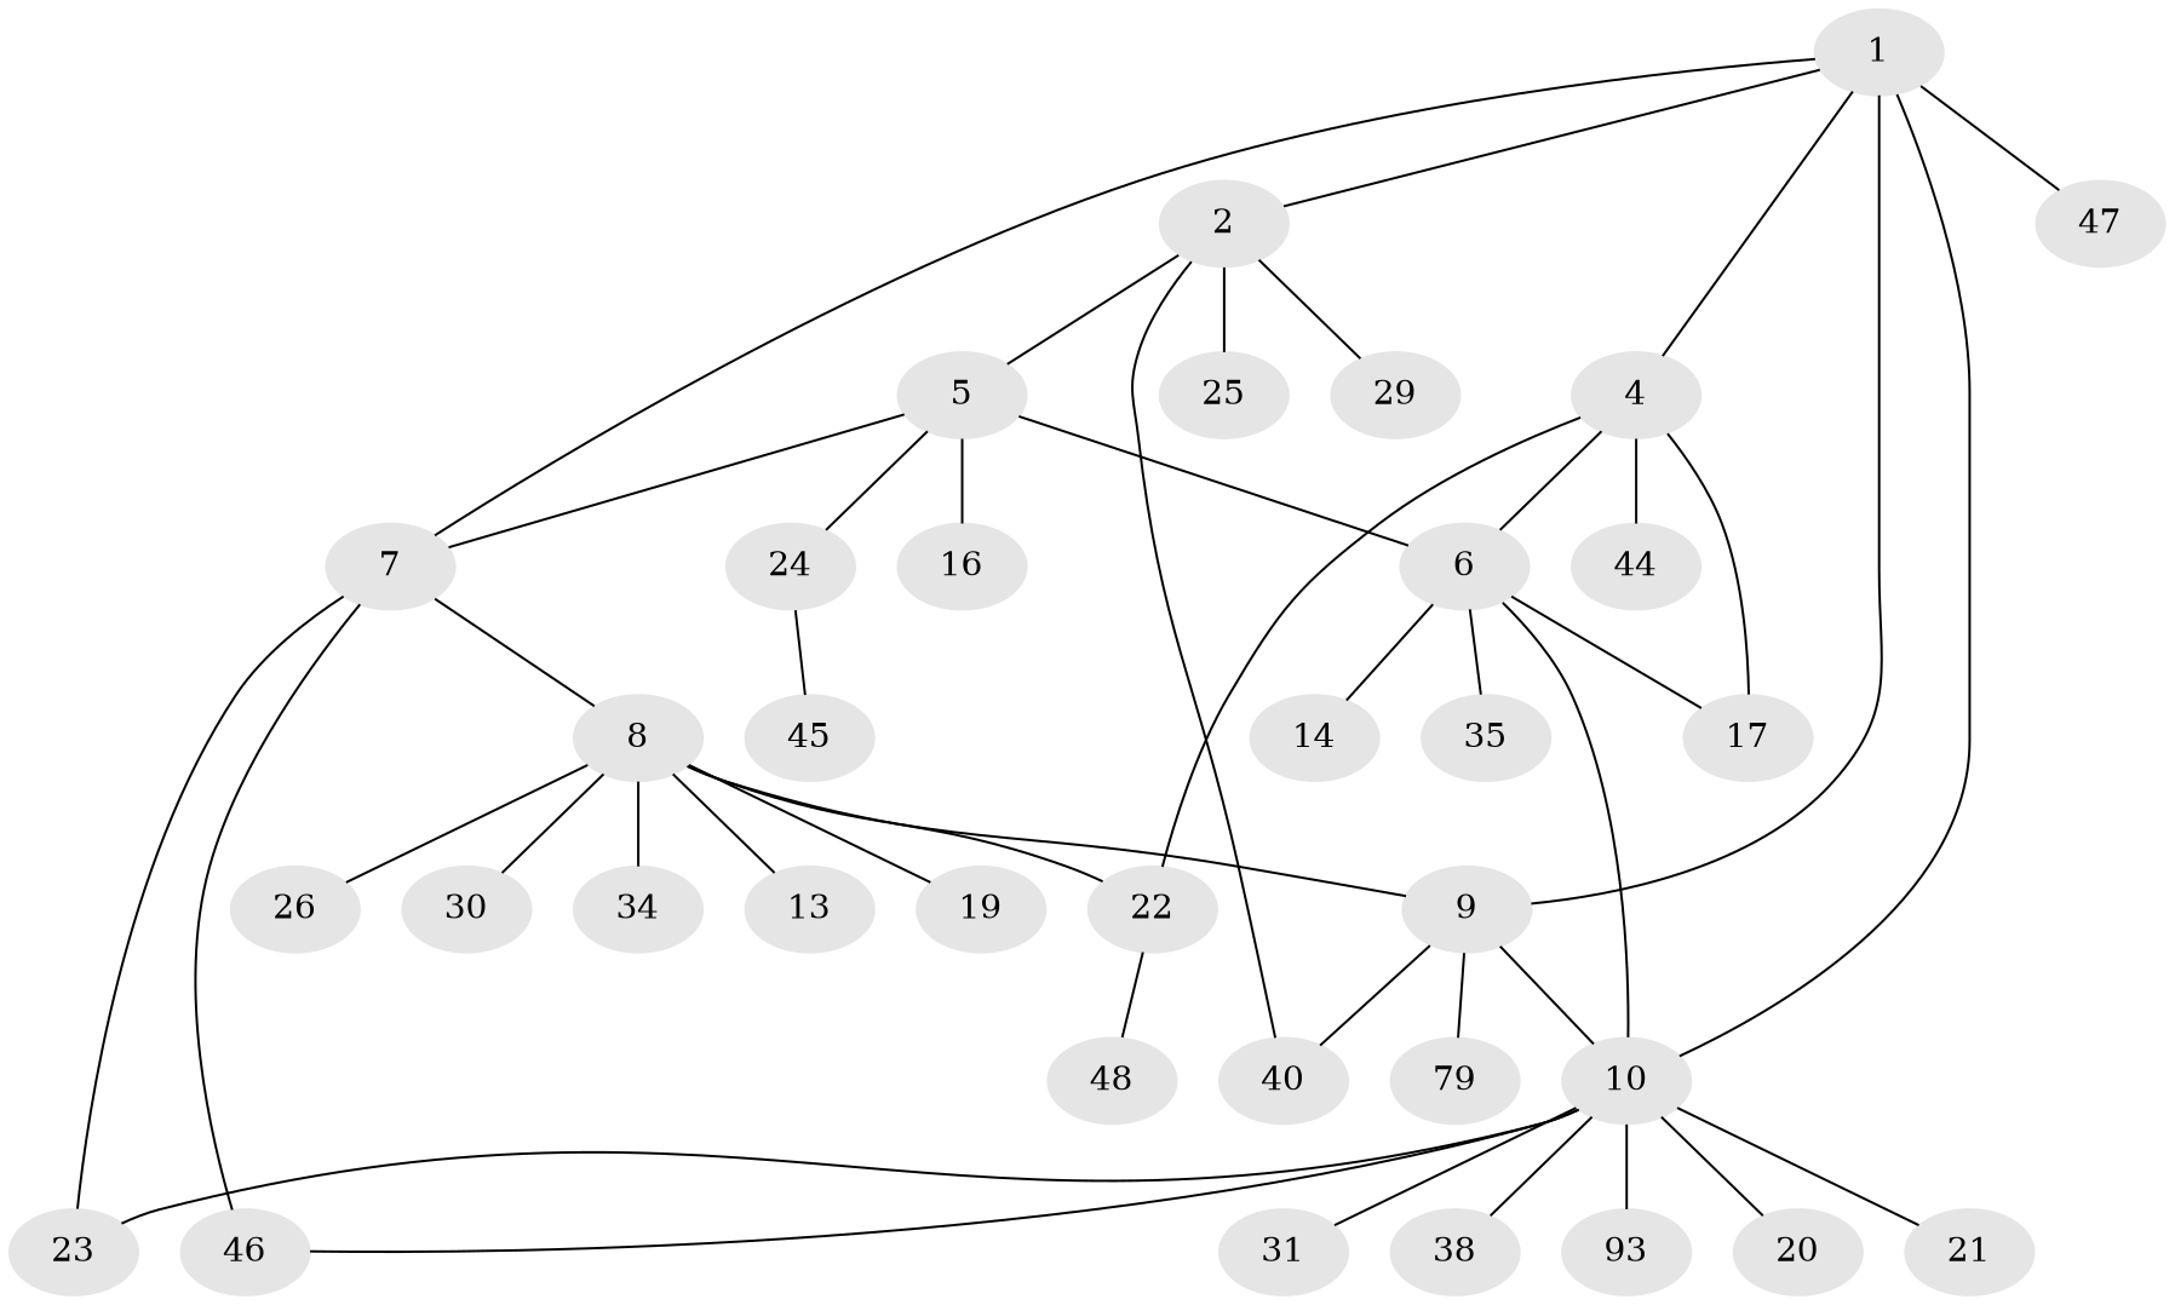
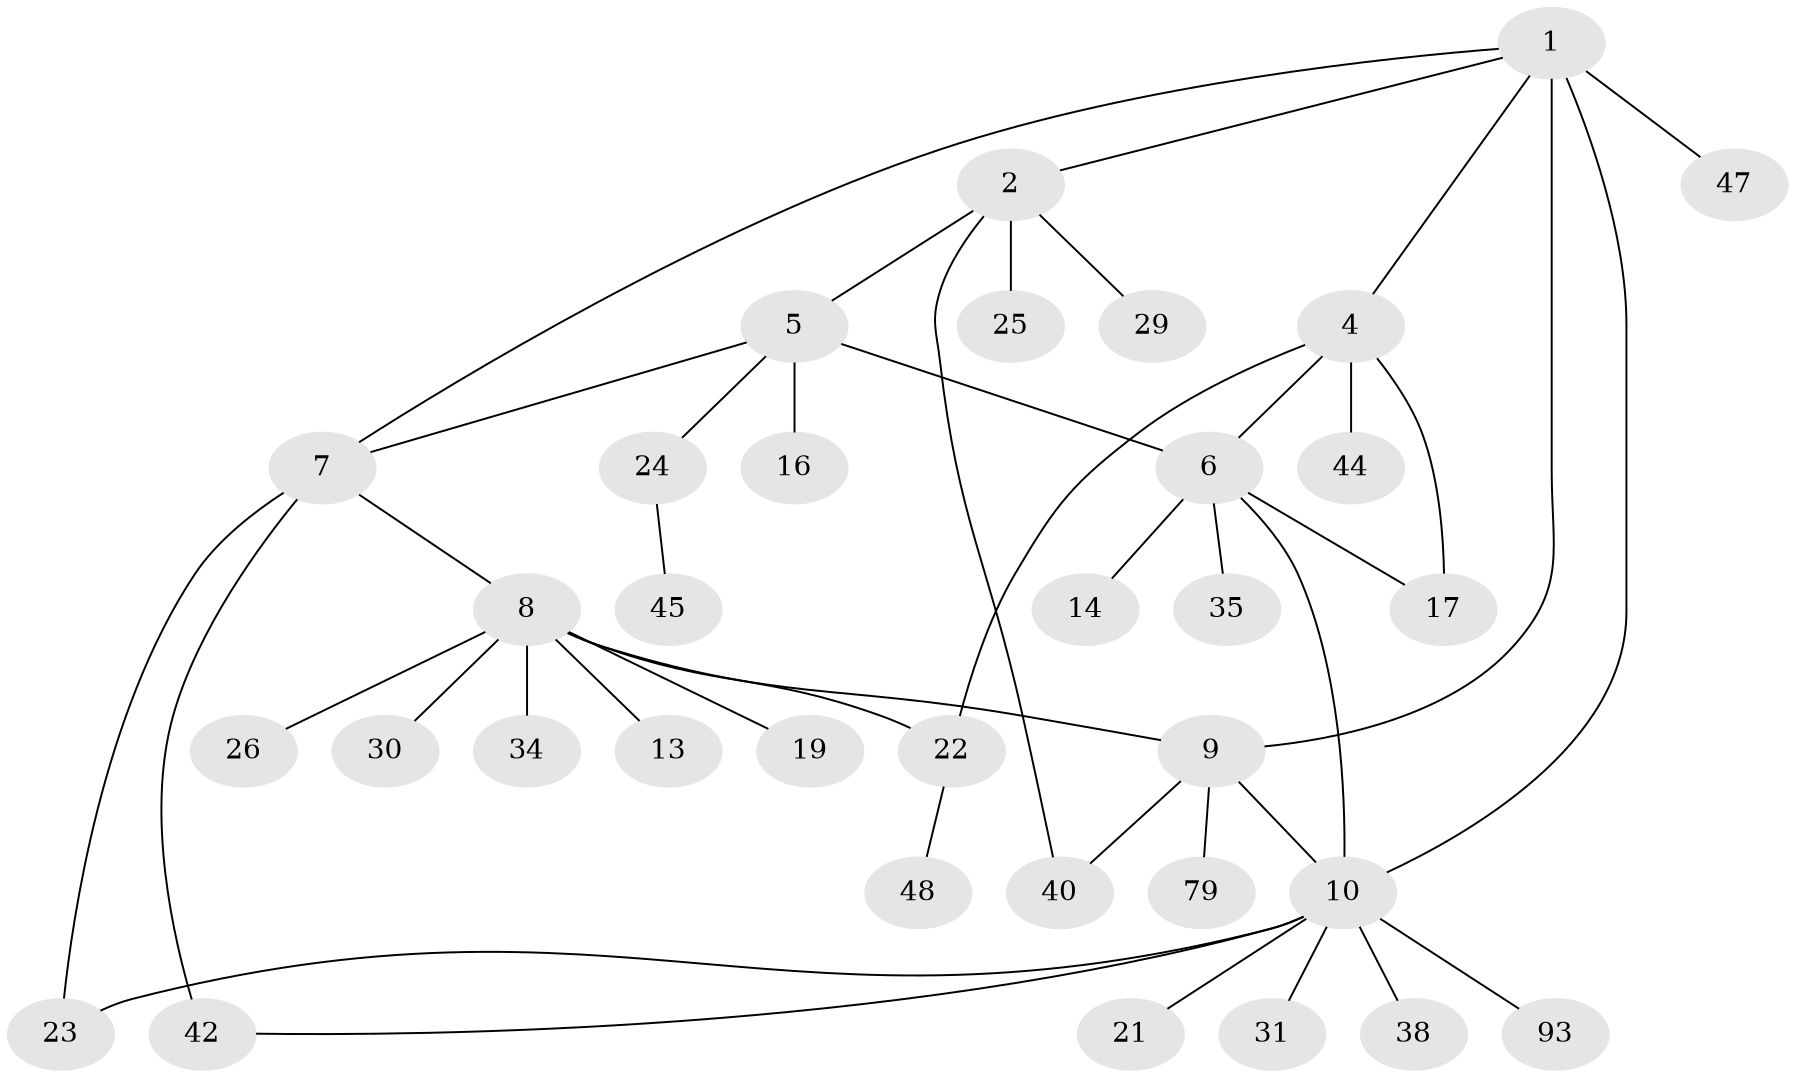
  graph {
    node [color=gray90 style=filled]
    1 [super="+3"]
    2 [super="+41"]
    4 [super="+11"]
    7 [super="+39"]
    9 [super="+18"]
    10 [super="+15"]
    47
    5 [super="+28"]
    25
    29
    40 [super="+42"]
    6 [super="+33"]
    17 [super="+37"]
    22 [super="+32"]
    44
    8 [super="+12"]
    23
-   46
+   46 [label=42]
    n19 [label=79]
-   20
    21
    31
    38
    n24 [label=93]
    16
    24 [super="+36"]
    13
    19 [super="+27"]
    26
    30
    34
    14
    35
    48
    45
    1 -- 2
    1 -- 4
    1 -- 7
    1 -- 9 [weight=2]
    1 -- 10
    1 -- 47
    2 -- 5
    2 -- 25
    2 -- 29
    2 -- 40
    4 -- 6
    4 -- 17
    4 -- 22
    4 -- 44
    7 -- 8
    7 -- 23
    7 -- 46 [weight=2]
    9 -- 10
    9 -- 40
    9 -- n19
    10 -- 23
    10 -- 46
-   10 -- 20
    10 -- 21
    10 -- 31
    10 -- 38
    10 -- n24
    5 -- 7
    5 -- 6
    5 -- 16
    5 -- 24
    6 -- 10
    6 -- 17
    6 -- 14
    6 -- 35
    22 -- 48
    8 -- 9
    8 -- 22
    8 -- 13
    8 -- 19
    8 -- 26
    8 -- 30
    8 -- 34
    24 -- 45
  }
